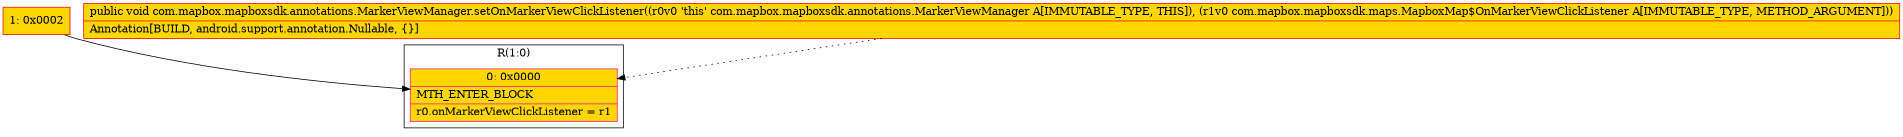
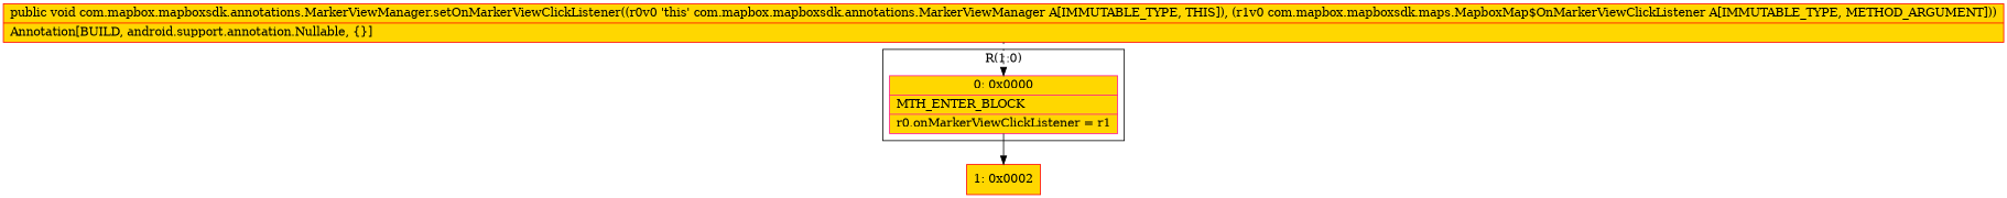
  digraph {
    node [color=red shape=record style=filled fillcolor=gold]
    n1 [color=deeppink label="{0\:\ 0x0000|MTH_ENTER_BLOCK\l|r0.onMarkerViewClickListener = r1\l}"]
    n2 [label="{1\:\ 0x0002}"]
    n3 [label="{public void com.mapbox.mapboxsdk.annotations.MarkerViewManager.setOnMarkerViewClickListener((r0v0 'this' com.mapbox.mapboxsdk.annotations.MarkerViewManager A[IMMUTABLE_TYPE, THIS]), (r1v0 com.mapbox.mapboxsdk.maps.MapboxMap$OnMarkerViewClickListener A[IMMUTABLE_TYPE, METHOD_ARGUMENT]))  | Annotation[BUILD, android.support.annotation.Nullable, \{\}]\l}"]
    subgraph cluster_1 {
      label="R(1:0)"
      n1
    }
-   n2 -> n1 [style=solid]
+   n1 -> n2 [style=solid]
    n3 -> n1 [style=dotted]
  }
